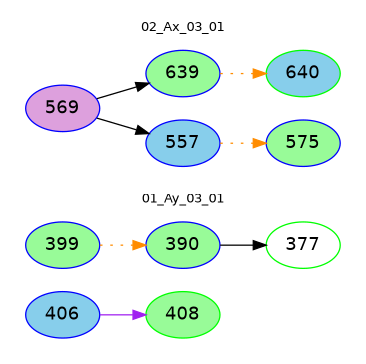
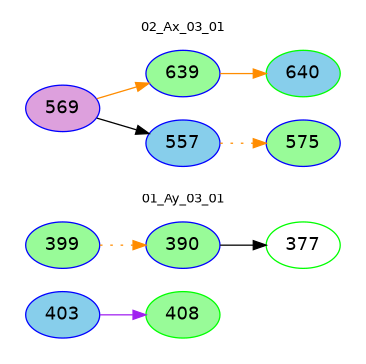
  digraph {
    fontname="DejaVu Sans"
    rankdir=LR
    node [color=blue fillcolor=palegreen fontname="DejaVu Sans" style=filled]
    edge [color=darkorange fontname="DejaVu Sans" style=solid]
    n1 [label=399]
    n2 [label=390]
-   n3 [fillcolor=skyblue label=406]
+   n3 [fillcolor=skyblue label=403]
    n4 [color=green fillcolor=white label=377]
    n5 [color=green label=408]
    n6 [fillcolor=plum label=569]
    n7 [fillcolor=skyblue label=557]
    n8 [label=639]
    n9 [label=575]
    n10 [color=green fillcolor=skyblue label=640]
    subgraph cluster_1 {
      color=white
      fontsize=10
      label="01_Ay_03_01"
      n1
      n2
      n3
      n4
      n5
    }
    subgraph cluster_2 {
      color=white
      fontsize=10
      label="02_Ax_03_01"
      n6
      n7
      n8
      n9
      n10
    }
    n1 -> n2 [style=dotted]
    n2 -> n4 [color=black]
    n3 -> n5 [color=purple]
    n6 -> n7 [color=black]
-   n6 -> n8 [color=black]
+   n6 -> n8
    n7 -> n9 [style=dotted]
-   n8 -> n10 [style=dotted]
+   n8 -> n10
  }
